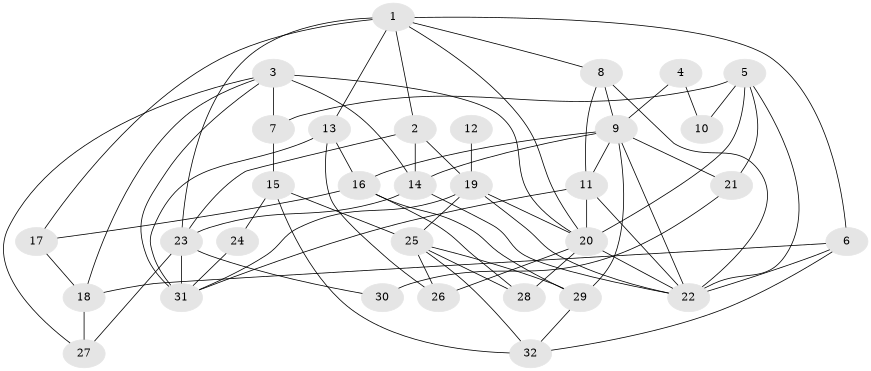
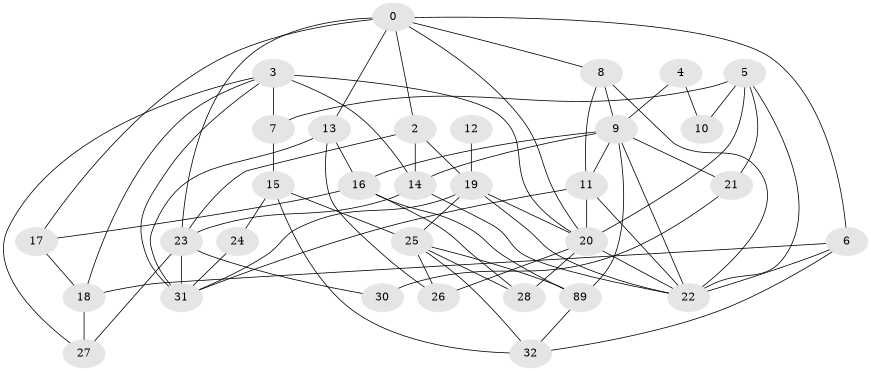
  graph {
    node [color=gray90 style=filled]
    edge [weight=1.0]
-   1
+   1 [label=0]
    2
    6
    8
    13
    17
    20
    23
    14
    19
    18
    22
    32
    9
    11
    31
    16
    26
    28
    27
    30
    25
    3
    7
    15
    4
    10
    21
-   29
+   29 [label=89]
    5
    24
    12
    1 -- 2
    1 -- 6
    1 -- 8
    1 -- 13 [weight=2.0]
    1 -- 17
    1 -- 20
    1 -- 23
    2 -- 23
    2 -- 14
    2 -- 19
    6 -- 18 [weight=2.0]
    6 -- 22
    6 -- 32
    8 -- 22
    8 -- 9
    8 -- 11
    13 -- 31 [weight=2.0]
    13 -- 16
    13 -- 26
    17 -- 18
    20 -- 22
    20 -- 26
    20 -- 28
    23 -- 31
    23 -- 27
    23 -- 30
    14 -- 23
    14 -- 22
    19 -- 20 [weight=2.0]
    19 -- 22
    19 -- 31
    19 -- 25
    18 -- 27 [weight=2.0]
    9 -- 14
    9 -- 22
    9 -- 11 [weight=3.0]
    9 -- 16
    9 -- 21
    9 -- 29
    11 -- 20
    11 -- 22
    11 -- 31
    16 -- 17
    16 -- 28
    16 -- 29
    25 -- 32
    25 -- 26
    25 -- 28
    25 -- 29
    3 -- 20 [weight=2.0]
    3 -- 14
    3 -- 18
    3 -- 31
    3 -- 27
    3 -- 7
    7 -- 15
    15 -- 32
    15 -- 25
    15 -- 24
    4 -- 9
    4 -- 10
    21 -- 30
    29 -- 32
    5 -- 20
    5 -- 22
    5 -- 7
    5 -- 10
    5 -- 21
    24 -- 31
    12 -- 19
  }
